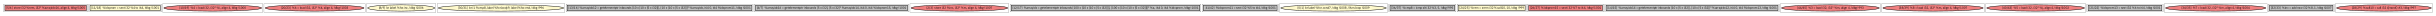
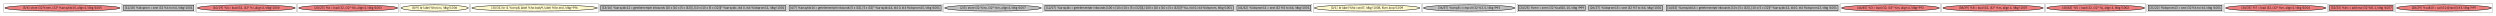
  digraph {
    fontname="IBM Plex Sans"
    node [fillcolor=grey fontsize=20 penwidth=3.0 shape=ellipse style=filled fontname="IBM Plex Sans"]
-   n1 [fillcolor=lightcoral label="[5/6]  store i32 %rem, i32* %arrayidx16, align 4, !dbg !1005" shape=box]
-   n2 [fillcolor=lemonchiffon label="[11/18]  %idxprom = sext i32 %4 to i64, !dbg !1001" shape=rectangle]
+   n1 [fillcolor=lightcoral label="[5/6]  store i32 %rem, i32* %arrayidx16, align 4, !dbg !1005"]
+   n2 [label="[11/18]  %idxprom = sext i32 %4 to i64, !dbg !1001" shape=rectangle]
    n3 [fillcolor=lightcoral label="[10/19]  %4 = load i32, i32* %i, align 4, !dbg !1000"]
    n4 [fillcolor=lightcoral label="[20/23]  %6 = load i32, i32* %k, align 4, !dbg !1003"]
    n5 [fillcolor=lemonchiffon label="[8/9]  br label %for.inc, !dbg !1006"]
    n6 [fillcolor=lemonchiffon label="[30/31]  br i1 %cmp8, label %for.body9, label %for.end, !dbg !996"]
    n7 [label="[13/16]  %arrayidx12 = getelementptr inbounds [10 x [10 x [5 x i32]]], [10 x [10 x [5 x i32]]]* %arrayidx, i64 0, i64 %idxprom11, !dbg !1001" shape=rectangle]
    n8 [label="[4/7]  %arrayidx16 = getelementptr inbounds [5 x i32], [5 x i32]* %arrayidx14, i64 0, i64 %idxprom15, !dbg !1001" shape=rectangle]
-   n9 [fillcolor=lightcoral label="[2/3]  store i32 %inc, i32* %m, align 4, !dbg !1007"]
+   n9 [label="[2/3]  store i32 %inc, i32* %m, align 4, !dbg !1007"]
    n10 [label="[12/17]  %arrayidx = getelementptr inbounds [100 x [10 x [10 x [5 x i32]]]], [100 x [10 x [10 x [5 x i32]]]]* %a, i64 0, i64 %idxprom, !dbg !1001" shape=rectangle]
    n11 [label="[41/42]  %idxprom11 = sext i32 %5 to i64, !dbg !1001" shape=rectangle]
    n12 [fillcolor=lemonchiffon label="[0/1]  br label %for.cond7, !dbg !1008, !llvm.loop !1009"]
-   n13 [label="[36/37]  %cmp8 = icmp slt i32 %3, 5, !dbg !995" shape=rectangle]
-   n14 [fillcolor=lemonchiffon label="[24/25]  %rem = srem i32 %call10, 10, !dbg !999" shape=rectangle]
-   n15 [fillcolor=lightcoral label="[26/27]  %idxprom15 = sext i32 %7 to i64, !dbg !1001" shape=rectangle]
+   n13 [label="[36/37]  %cmp8 = icmp slt i32 %3, 5, !dbg !995"]
+   n14 [label="[24/25]  %rem = srem i32 %call10, 10, !dbg !999" shape=rectangle]
+   n15 [label="[26/27]  %idxprom15 = sext i32 %7 to i64, !dbg !1001" shape=rectangle]
    n16 [label="[14/15]  %arrayidx14 = getelementptr inbounds [10 x [5 x i32]], [10 x [5 x i32]]* %arrayidx12, i64 0, i64 %idxprom13, !dbg !1001" shape=rectangle]
    n17 [fillcolor=lightcoral label="[44/45]  %3 = load i32, i32* %m, align 4, !dbg !993"]
    n18 [fillcolor=lightcoral label="[38/39]  %8 = load i32, i32* %m, align 4, !dbg !1007"]
    n19 [fillcolor=lightcoral label="[40/43]  %5 = load i32, i32* %j, align 4, !dbg !1002"]
    n20 [label="[21/22]  %idxprom13 = sext i32 %6 to i64, !dbg !1001" shape=rectangle]
    n21 [fillcolor=lightcoral label="[34/35]  %7 = load i32, i32* %m, align 4, !dbg !1004"]
-   n22 [label="[32/33]  %inc = add nsw i32 %8, 1, !dbg !1007" shape=rectangle]
+   n22 [fillcolor=lightcoral label="[32/33]  %inc = add nsw i32 %8, 1, !dbg !1007" shape=rectangle]
    n23 [fillcolor=lightcoral label="[28/29]  %call10 = call i32 @rand() #3, !dbg !997"]
    subgraph cluster_1 {
      n1
    }
    subgraph cluster_2 {
      n2
    }
    subgraph cluster_3 {
      n3
    }
    subgraph cluster_4 {
      n4
    }
    subgraph cluster_5 {
      n5
    }
    subgraph cluster_6 {
      n6
    }
    subgraph cluster_7 {
      n7
    }
    subgraph cluster_8 {
      n8
    }
    subgraph cluster_9 {
      n9
    }
    subgraph cluster_10 {
      n10
    }
    subgraph cluster_11 {
      n11
    }
    subgraph cluster_12 {
      n12
    }
    subgraph cluster_13 {
      n13
    }
    subgraph cluster_14 {
      n14
    }
    subgraph cluster_15 {
      n15
    }
    subgraph cluster_16 {
      n16
    }
    subgraph cluster_17 {
      n17
    }
    subgraph cluster_18 {
      n18
    }
    subgraph cluster_19 {
      n19
    }
    subgraph cluster_20 {
      n20
    }
    subgraph cluster_21 {
      n21
    }
    subgraph cluster_22 {
      n22
    }
    subgraph cluster_23 {
      n23
    }
  }
